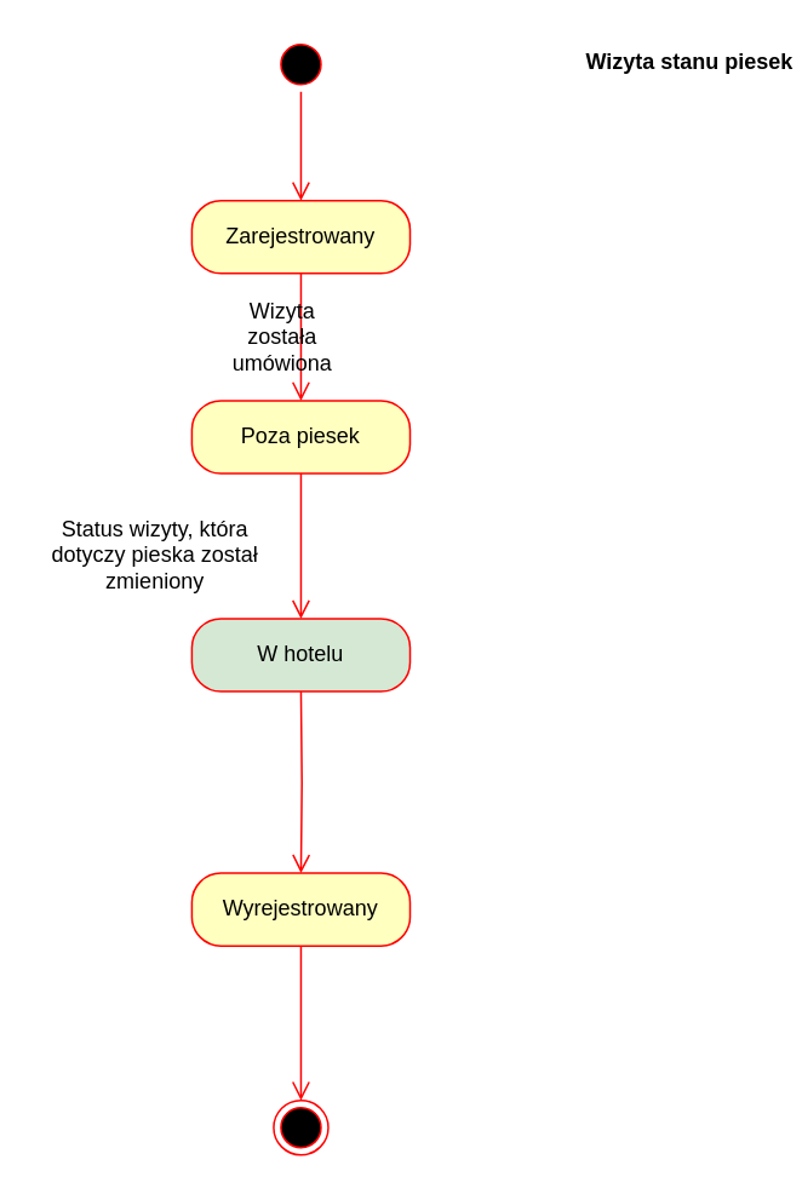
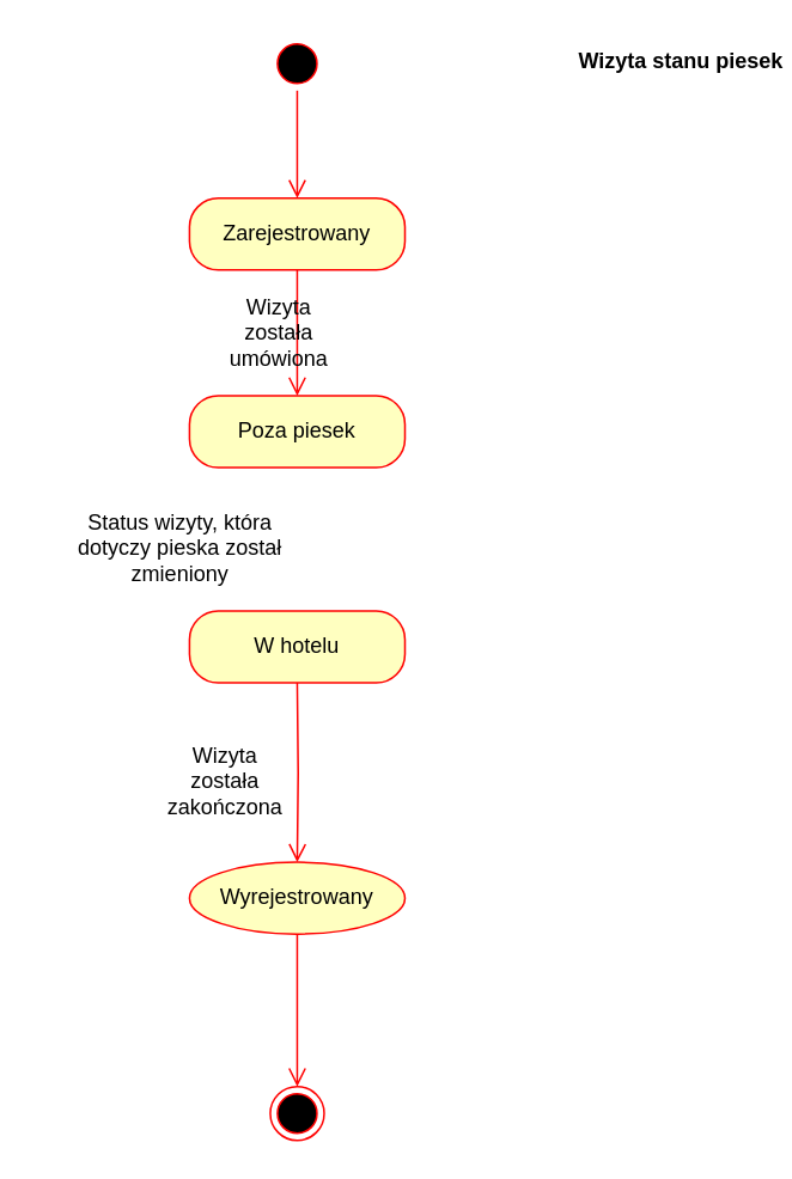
  <mxCell id="0" />
  <mxCell id="1" parent="0" />
  <mxCell id="2" value="" style="ellipse;html=1;shape=startState;fillColor=#000000;strokeColor=#ff0000;" vertex="1" parent="1"><mxGeometry x="150" y="20" width="30" height="30" as="geometry" /></mxCell>
  <mxCell id="3" value="" style="edgeStyle=orthogonalEdgeStyle;html=1;verticalAlign=bottom;endArrow=open;endSize=8;strokeColor=#ff0000;rounded=0;" edge="1" parent="1" source="2"><mxGeometry relative="1" as="geometry"><mxPoint x="165" y="110" as="targetPoint" /></mxGeometry></mxCell>
  <mxCell id="4" value="Zarejestrowany" style="rounded=1;whiteSpace=wrap;html=1;arcSize=40;fontColor=#000000;fillColor=#ffffc0;strokeColor=#ff0000;" vertex="1" parent="1"><mxGeometry x="105" y="110" width="120" height="40" as="geometry" /></mxCell>
  <mxCell id="5" value="" style="edgeStyle=orthogonalEdgeStyle;html=1;verticalAlign=bottom;endArrow=open;endSize=8;strokeColor=#ff0000;rounded=0;" edge="1" parent="1" source="4"><mxGeometry relative="1" as="geometry"><mxPoint x="165" y="220" as="targetPoint" /></mxGeometry></mxCell>
- <mxCell id="6" value="W hotelu" style="rounded=1;whiteSpace=wrap;html=1;arcSize=40;fontColor=#000000;fillColor=#d5e8d4;strokeColor=#ff0000;" vertex="1" parent="1"><mxGeometry x="105" y="340" width="120" height="40" as="geometry" /></mxCell>
+ <mxCell id="6" value="W hotelu" style="rounded=1;whiteSpace=wrap;html=1;arcSize=40;fontColor=#000000;fillColor=#ffffc0;strokeColor=#ff0000;" vertex="1" parent="1"><mxGeometry x="105" y="340" width="120" height="40" as="geometry" /></mxCell>
  <mxCell id="7" value="" style="edgeStyle=orthogonalEdgeStyle;html=1;verticalAlign=bottom;endArrow=open;endSize=8;strokeColor=#ff0000;rounded=0;entryX=0.5;entryY=0;entryDx=0;entryDy=0;" edge="1" parent="1" target="8"><mxGeometry relative="1" as="geometry"><mxPoint x="170" y="440" as="targetPoint" /><mxPoint x="165" y="380" as="sourcePoint" /></mxGeometry></mxCell>
- <mxCell id="8" value="Wyrejestrowany" style="rounded=1;whiteSpace=wrap;html=1;arcSize=40;fontColor=#000000;fillColor=#ffffc0;strokeColor=#ff0000;" vertex="1" parent="1"><mxGeometry x="105" y="480" width="120" height="40" as="geometry" /></mxCell>
+ <mxCell id="8" value="Wyrejestrowany" style="ellipse;whiteSpace=wrap;html=1;arcSize=40;fontColor=#000000;fillColor=#ffffc0;strokeColor=#ff0000;" vertex="1" parent="1"><mxGeometry x="105" y="480" width="120" height="40" as="geometry" /></mxCell>
  <mxCell id="9" value="" style="edgeStyle=orthogonalEdgeStyle;html=1;verticalAlign=bottom;endArrow=open;endSize=8;strokeColor=#ff0000;rounded=0;" edge="1" parent="1" source="8"><mxGeometry relative="1" as="geometry"><mxPoint x="165" y="605" as="targetPoint" /></mxGeometry></mxCell>
  <mxCell id="10" value="" style="ellipse;html=1;shape=endState;fillColor=#000000;strokeColor=#ff0000;" vertex="1" parent="1"><mxGeometry x="150" y="605" width="30" height="30" as="geometry" /></mxCell>
  <mxCell id="11" value="Wizyta stanu piesek" style="text;align=center;fontStyle=1;verticalAlign=middle;spacingLeft=3;spacingRight=3;strokeColor=none;rotatable=0;points=[[0,0.5],[1,0.5]];portConstraint=eastwest;" vertex="1" parent="1"><mxGeometry x="339" y="20" width="80" height="26" as="geometry" /></mxCell>
  <mxCell id="12" value="Poza piesek" style="rounded=1;whiteSpace=wrap;html=1;arcSize=40;fontColor=#000000;fillColor=#ffffc0;strokeColor=#ff0000;" vertex="1" parent="1"><mxGeometry x="105" y="220" width="120" height="40" as="geometry" /></mxCell>
- <mxCell id="13" value="" style="edgeStyle=orthogonalEdgeStyle;html=1;verticalAlign=bottom;endArrow=open;endSize=8;strokeColor=#ff0000;rounded=0;entryX=0.5;entryY=0;entryDx=0;entryDy=0;" edge="1" parent="1" source="12" target="6"><mxGeometry relative="1" as="geometry"><mxPoint x="185" y="365" as="targetPoint" /><Array as="points"><mxPoint x="165" y="320" /><mxPoint x="165" y="320" /></Array></mxGeometry></mxCell>
  <mxCell id="14" style="edgeStyle=orthogonalEdgeStyle;rounded=0;orthogonalLoop=1;jettySize=auto;html=1;exitX=0.5;exitY=1;exitDx=0;exitDy=0;" edge="1" parent="1" source="6" target="6"><mxGeometry relative="1" as="geometry" /></mxCell>
- <mxCell id="15" value="Status wizyty, która dotyczy pieska został zmieniony" style="text;html=1;strokeColor=none;fillColor=none;align=center;verticalAlign=middle;whiteSpace=wrap;rounded=0;" vertex="1" parent="1"><mxGeometry x="20" y="290" width="130" height="30" as="geometry" /></mxCell>
+ <mxCell id="15" value="Status wizyty, która dotyczy pieska został zmieniony" style="text;html=1;strokeColor=none;fillColor=none;align=center;verticalAlign=middle;whiteSpace=wrap;rounded=0;" vertex="1" parent="1"><mxGeometry x="35" y="290" width="130" height="30" as="geometry" /></mxCell>
+ <mxCell id="16" value="Wizyta została zakończona" style="text;html=1;strokeColor=none;fillColor=none;align=center;verticalAlign=middle;whiteSpace=wrap;rounded=0;" vertex="1" parent="1"><mxGeometry x="95" y="420" width="60" height="30" as="geometry" /></mxCell>
  <mxCell id="17" value="Wizyta została umówiona" style="text;html=1;strokeColor=none;fillColor=none;align=center;verticalAlign=middle;whiteSpace=wrap;rounded=0;" vertex="1" parent="1"><mxGeometry x="125" y="170" width="60" height="30" as="geometry" /></mxCell>
